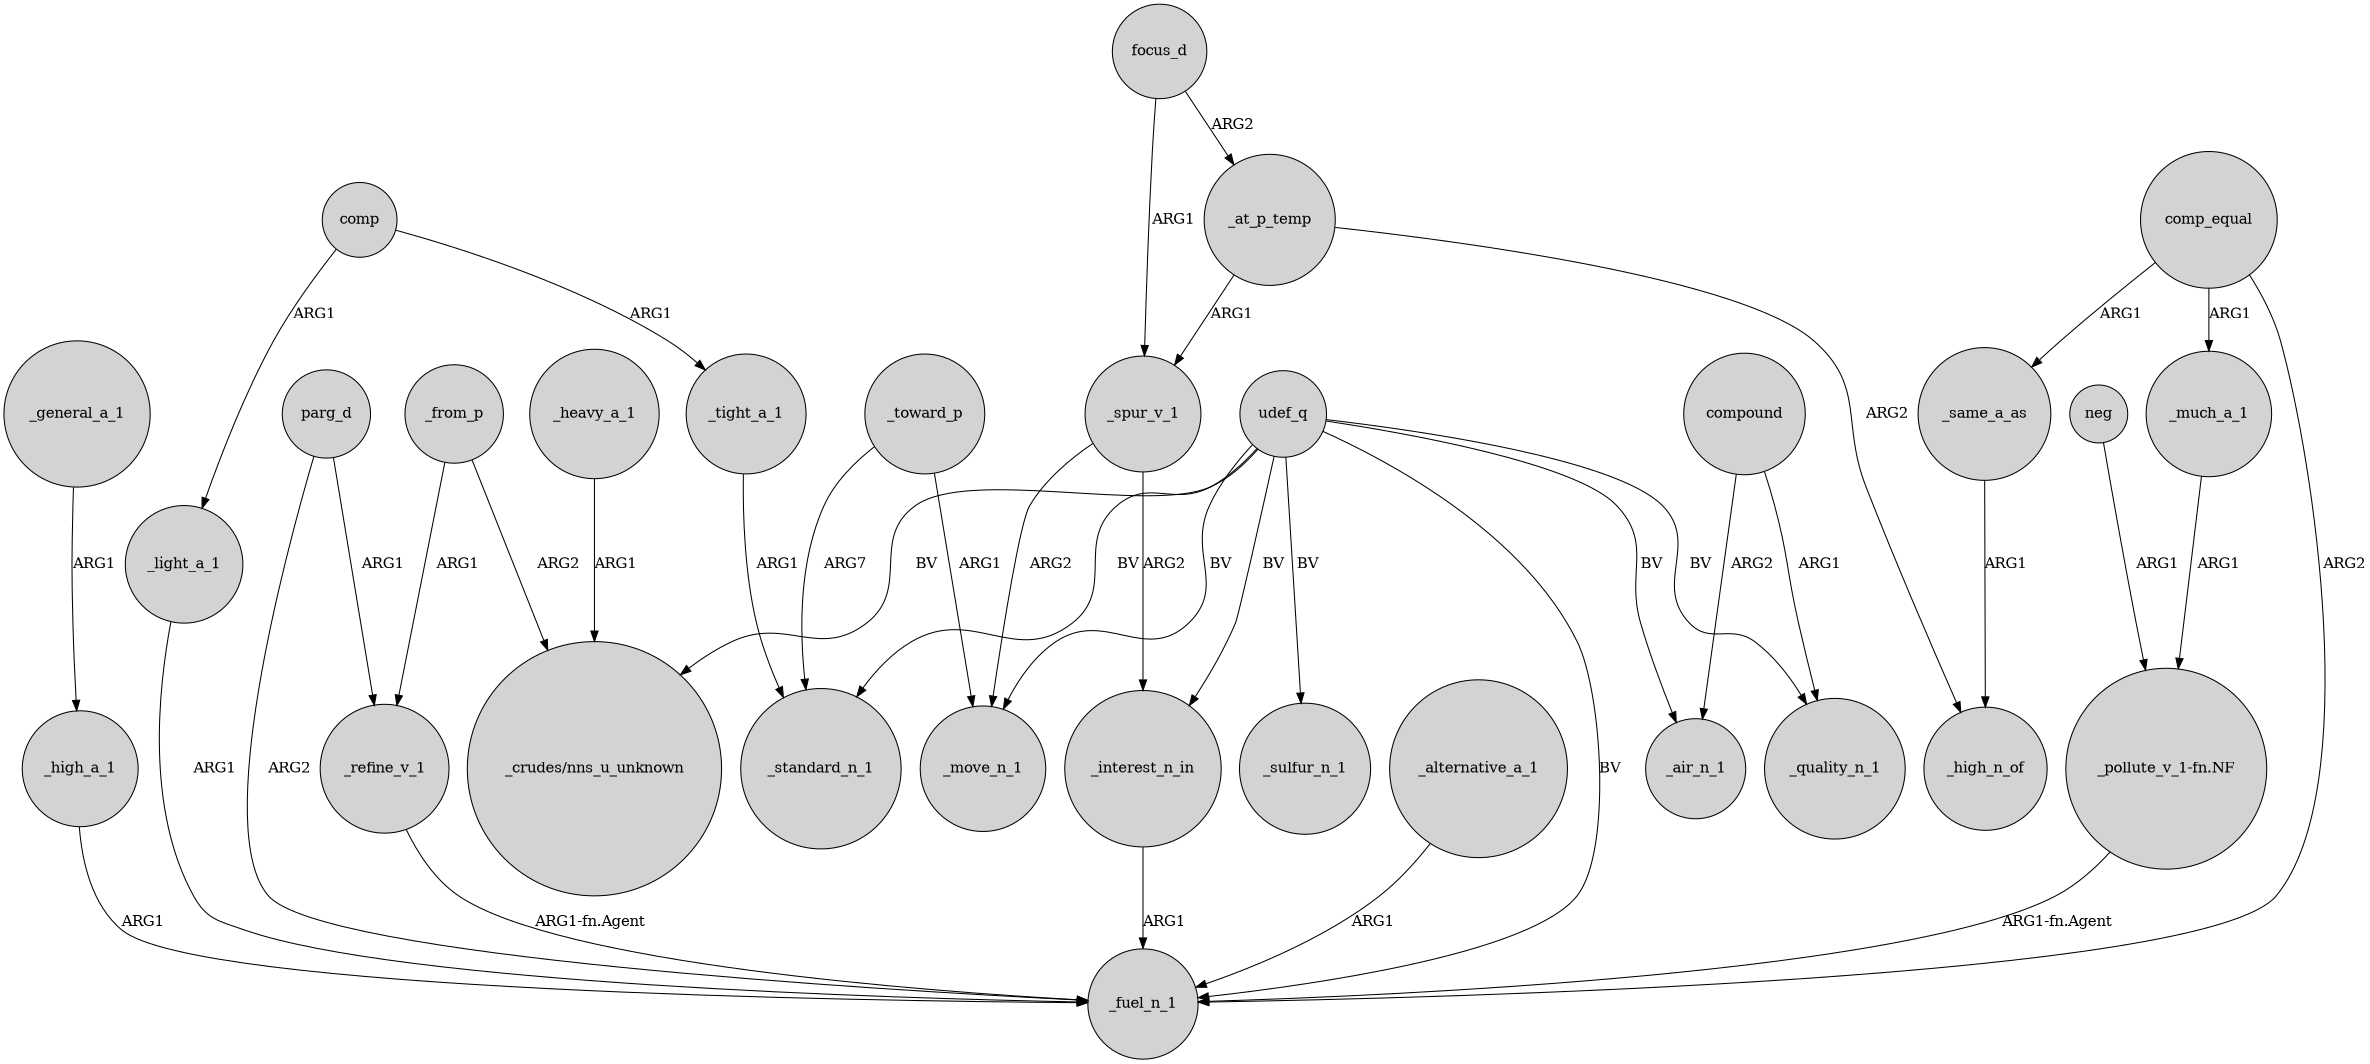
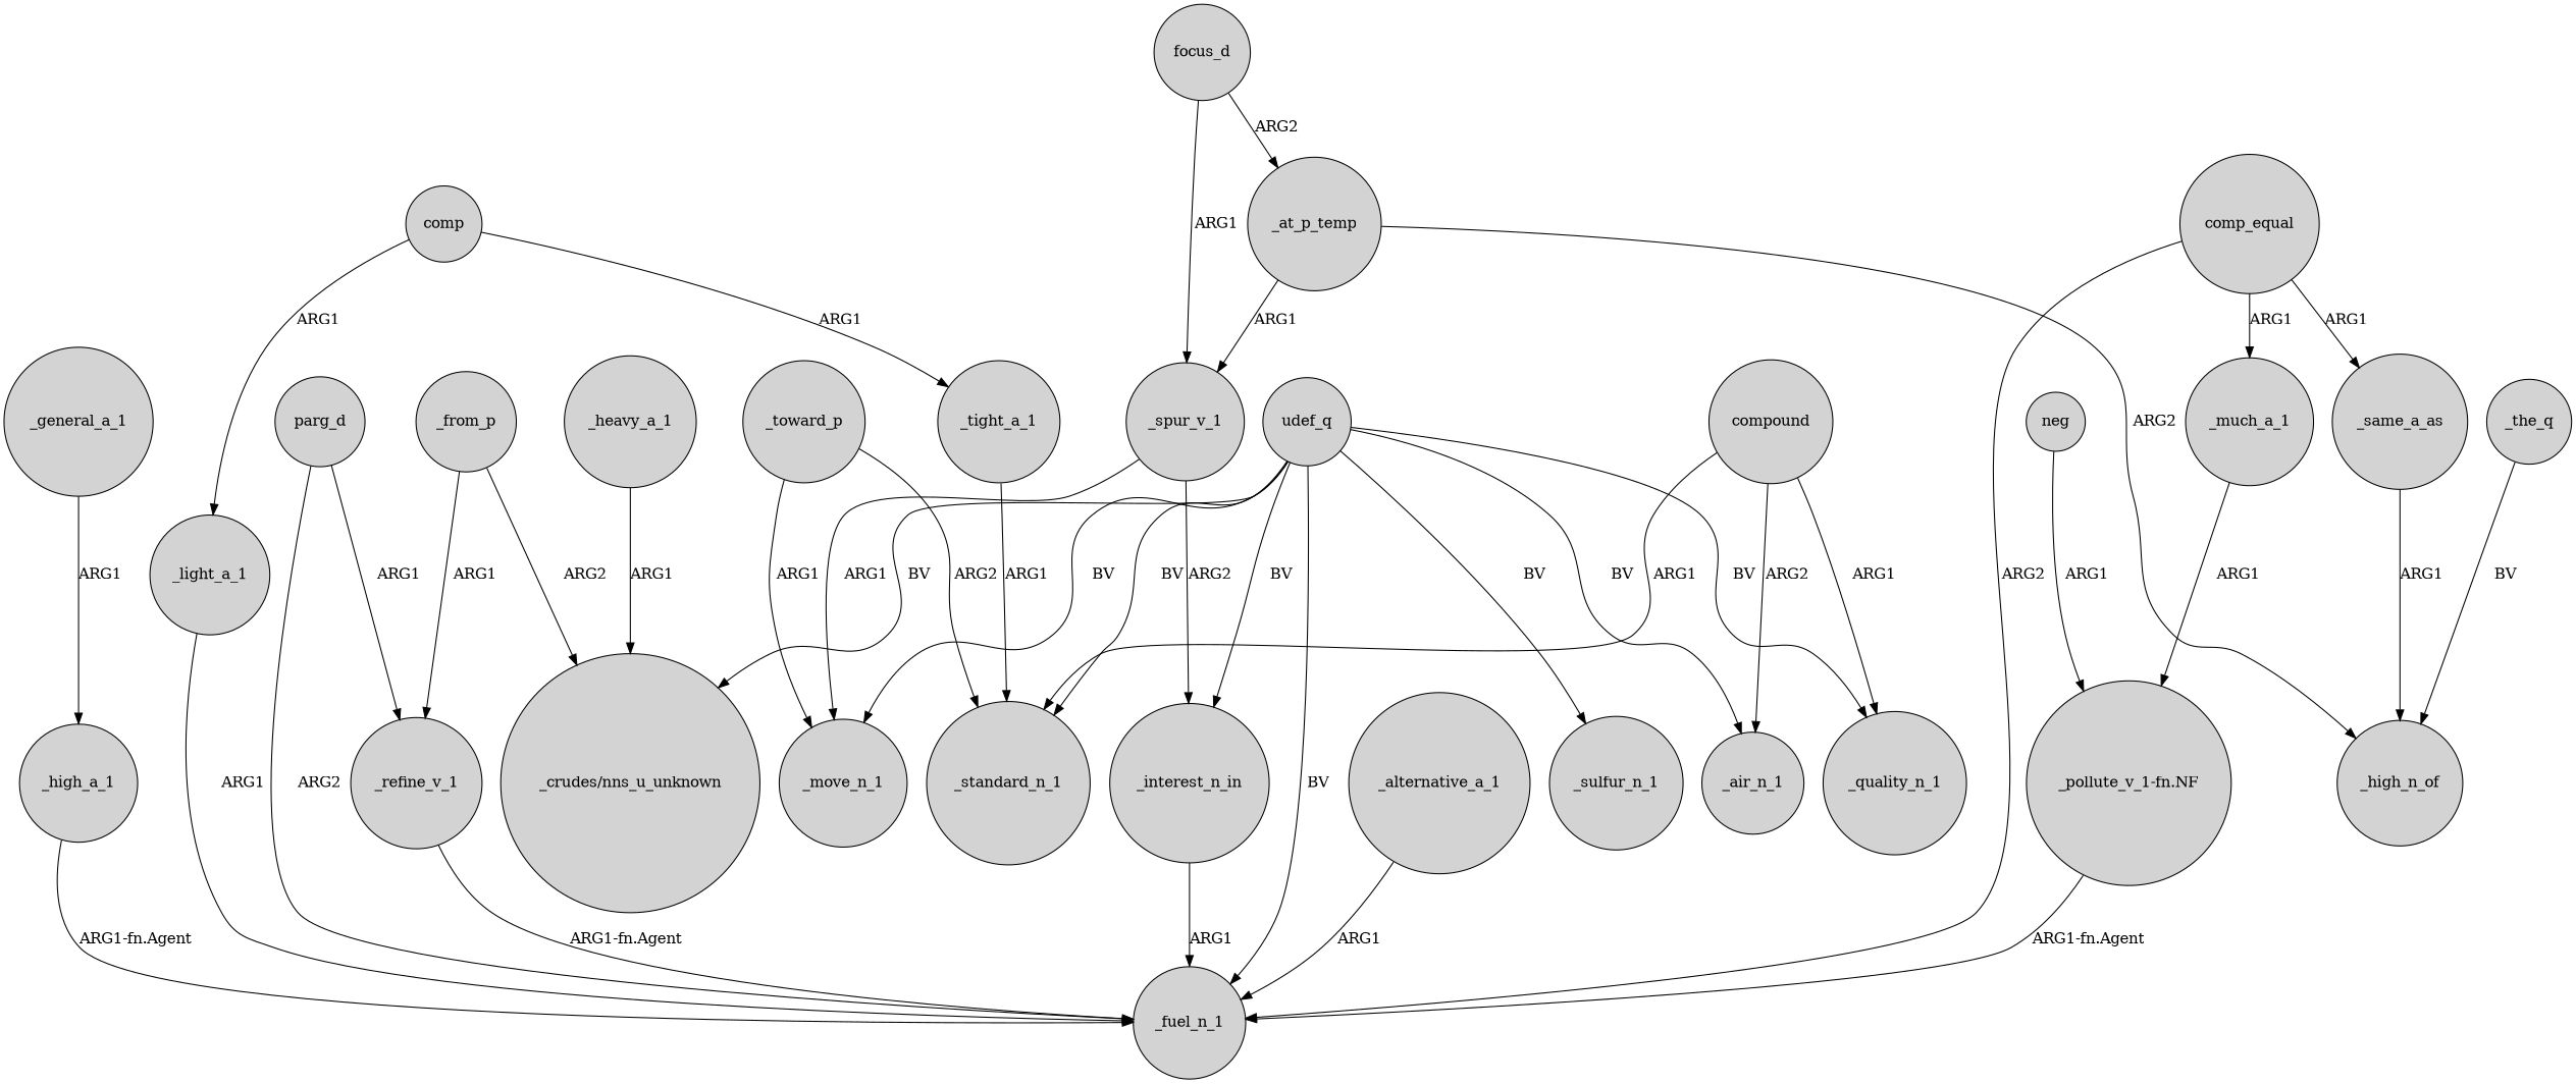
  digraph {
    node [shape=circle style=filled]
    focus_d
    _spur_v_1
    _at_p_temp
    _move_n_1
    _interest_n_in
    n6 [label=_high_n_of]
    _fuel_n_1
    udef_q
    _quality_n_1
    _air_n_1
    _standard_n_1
    "_crudes/nns_u_unknown"
    _sulfur_n_1
    _general_a_1
    _high_a_1
    _toward_p
    _from_p
    _refine_v_1
    comp
    _light_a_1
    _tight_a_1
    compound
    parg_d
    comp_equal
    _much_a_1
    _same_a_as
    "_pollute_v_1-fn.NF"
    neg
+   _the_q
    _alternative_a_1
    _heavy_a_1
    focus_d -> _spur_v_1 [label=ARG1]
    focus_d -> _at_p_temp [label=ARG2]
-   _spur_v_1 -> _move_n_1 [label=ARG2]
+   _spur_v_1 -> _move_n_1 [label=ARG1]
    _spur_v_1 -> _interest_n_in [label=ARG2]
    _at_p_temp -> _spur_v_1 [label=ARG1]
    _at_p_temp -> n6 [label=ARG2]
    _interest_n_in -> _fuel_n_1 [label=ARG1]
    udef_q -> _move_n_1 [label=BV]
    udef_q -> _interest_n_in [label=BV]
    udef_q -> _fuel_n_1 [label=BV]
    udef_q -> _quality_n_1 [label=BV]
    udef_q -> _air_n_1 [label=BV]
    udef_q -> _standard_n_1 [label=BV]
    udef_q -> "_crudes/nns_u_unknown" [label=BV]
    udef_q -> _sulfur_n_1 [label=BV]
    _general_a_1 -> _high_a_1 [label=ARG1]
-   _high_a_1 -> _fuel_n_1 [label=ARG1]
+   _high_a_1 -> _fuel_n_1 [label="ARG1-fn.Agent"]
    _toward_p -> _move_n_1 [label=ARG1]
-   _toward_p -> _standard_n_1 [label=ARG7]
+   _toward_p -> _standard_n_1 [label=ARG2]
    _from_p -> "_crudes/nns_u_unknown" [label=ARG2]
    _from_p -> _refine_v_1 [label=ARG1]
    _refine_v_1 -> _fuel_n_1 [label="ARG1-fn.Agent"]
    comp -> _light_a_1 [label=ARG1]
    comp -> _tight_a_1 [label=ARG1]
    _light_a_1 -> _fuel_n_1 [label=ARG1]
    _tight_a_1 -> _standard_n_1 [label=ARG1]
    compound -> _quality_n_1 [label=ARG1]
    compound -> _air_n_1 [label=ARG2]
+   compound -> _standard_n_1 [label=ARG1]
    parg_d -> _fuel_n_1 [label=ARG2]
    parg_d -> _refine_v_1 [label=ARG1]
    comp_equal -> _fuel_n_1 [label=ARG2]
    comp_equal -> _much_a_1 [label=ARG1]
    comp_equal -> _same_a_as [label=ARG1]
    _much_a_1 -> "_pollute_v_1-fn.NF" [label=ARG1]
    _same_a_as -> n6 [label=ARG1]
    "_pollute_v_1-fn.NF" -> _fuel_n_1 [label="ARG1-fn.Agent"]
    neg -> "_pollute_v_1-fn.NF" [label=ARG1]
+   _the_q -> n6 [label=BV]
    _alternative_a_1 -> _fuel_n_1 [label=ARG1]
    _heavy_a_1 -> "_crudes/nns_u_unknown" [label=ARG1]
  }
